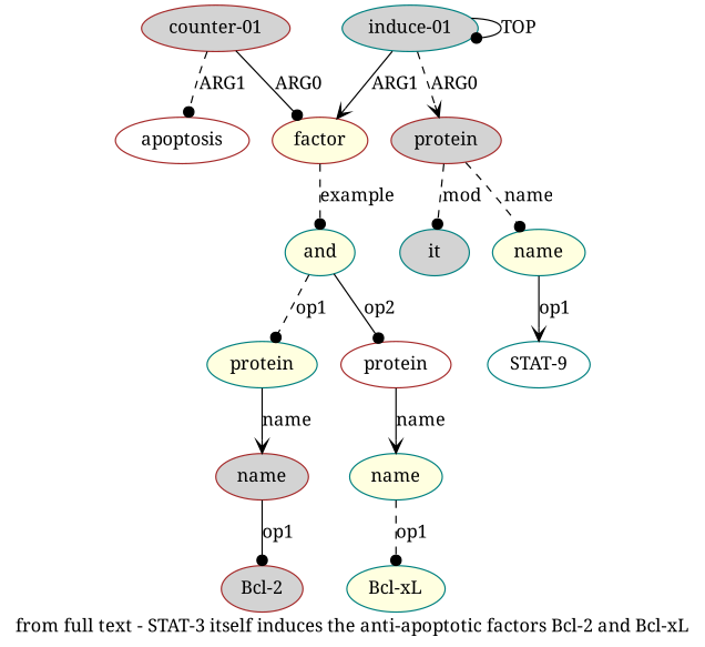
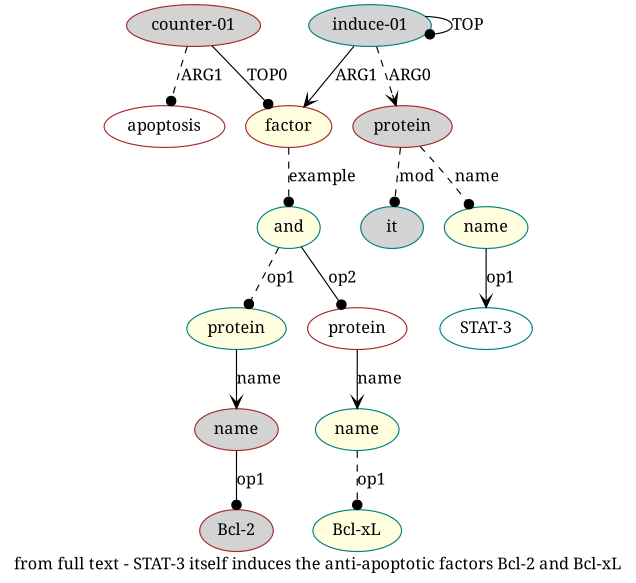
  digraph {
    fontname="Noto Serif"
    label="from full text - STAT-3 itself induces the anti-apoptotic factors Bcl-2 and Bcl-xL"
    node [color=teal fillcolor=lightgrey fontname="Noto Serif" gold_ind=-1 gold_label=protein style=filled test_ind=-1 test_label=protein]
    edge [arrowhead=dot color=black fontname="Noto Serif" gold_label=op1 style=solid test_label=op1]
    n1 [color=brown fillcolor=white gold_ind=11 gold_label=apoptosis label=apoptosis test_ind=11 test_label=apoptosis]
    n2 [color=brown gold_ind=10 gold_label="counter-01" label="counter-01" test_ind=10 test_label="counter-01"]
    n3 [color=brown fillcolor=lightyellow gold_ind=4 gold_label=factor label=factor test_ind=4 test_label=factor]
    n4 [fillcolor=lightyellow gold_ind=5 gold_label=and label=and test_ind=5 test_label=and]
    n5 [fillcolor=lightyellow gold_ind=6 label=protein test_ind=6]
    n6 [color=brown fillcolor=white gold_ind=8 label=protein test_ind=8]
    n7 [fillcolor=lightyellow gold_label="Bcl-xL" label="Bcl-xL" test_label="Bcl-xL"]
-   n8 [fillcolor=white gold_label="STAT-3" label="STAT-9" test_label="STAT-3"]
+   n8 [fillcolor=white gold_label="STAT-3" label="STAT-3" test_label="STAT-3"]
    n9 [color=brown gold_ind=1 label=protein test_ind=1]
    n10 [gold_ind=3 gold_label=it label=it test_ind=3 test_label=it]
    n11 [fillcolor=lightyellow gold_ind=2 gold_label=name label=name test_ind=2 test_label=name]
    n12 [gold_ind=0 gold_label="induce-01" label="induce-01" test_ind=0 test_label="induce-01"]
    n13 [color=brown gold_ind=7 gold_label=name label=name test_ind=7 test_label=name]
    n14 [fillcolor=lightyellow gold_ind=9 gold_label=name label=name test_ind=9 test_label=name]
    n15 [color=brown gold_label="Bcl-2" label="Bcl-2" test_label="Bcl-2"]
    n2 -> n1 [gold_label=ARG1 label=ARG1 style=dashed test_label=ARG1]
-   n2 -> n3 [gold_label=ARG0 label=ARG0 test_label=ARG0]
+   n2 -> n3 [gold_label=ARG0 label=TOP0 test_label=ARG0]
    n3 -> n4 [gold_label=example label=example style=dashed test_label=example]
    n4 -> n5 [label=op1 style=dashed]
    n4 -> n6 [gold_label=op2 label=op2 test_label=op2]
    n5 -> n13 [arrowhead=vee gold_label=name label=name test_label=name]
    n6 -> n14 [arrowhead=vee gold_label=name label=name test_label=name]
    n9 -> n10 [gold_label=mod label=mod style=dashed test_label=mod]
    n9 -> n11 [gold_label=name label=name style=dashed test_label=name]
    n11 -> n8 [arrowhead=vee label=op1]
    n12 -> n3 [arrowhead=vee gold_label=ARG1 label=ARG1 test_label=ARG1]
    n12 -> n9 [arrowhead=vee gold_label=ARG0 label=ARG0 style=dashed test_label=ARG0]
    n12 -> n12 [gold_label=TOP label=TOP test_label=TOP]
    n13 -> n15 [label=op1]
    n14 -> n7 [label=op1 style=dashed]
  }
